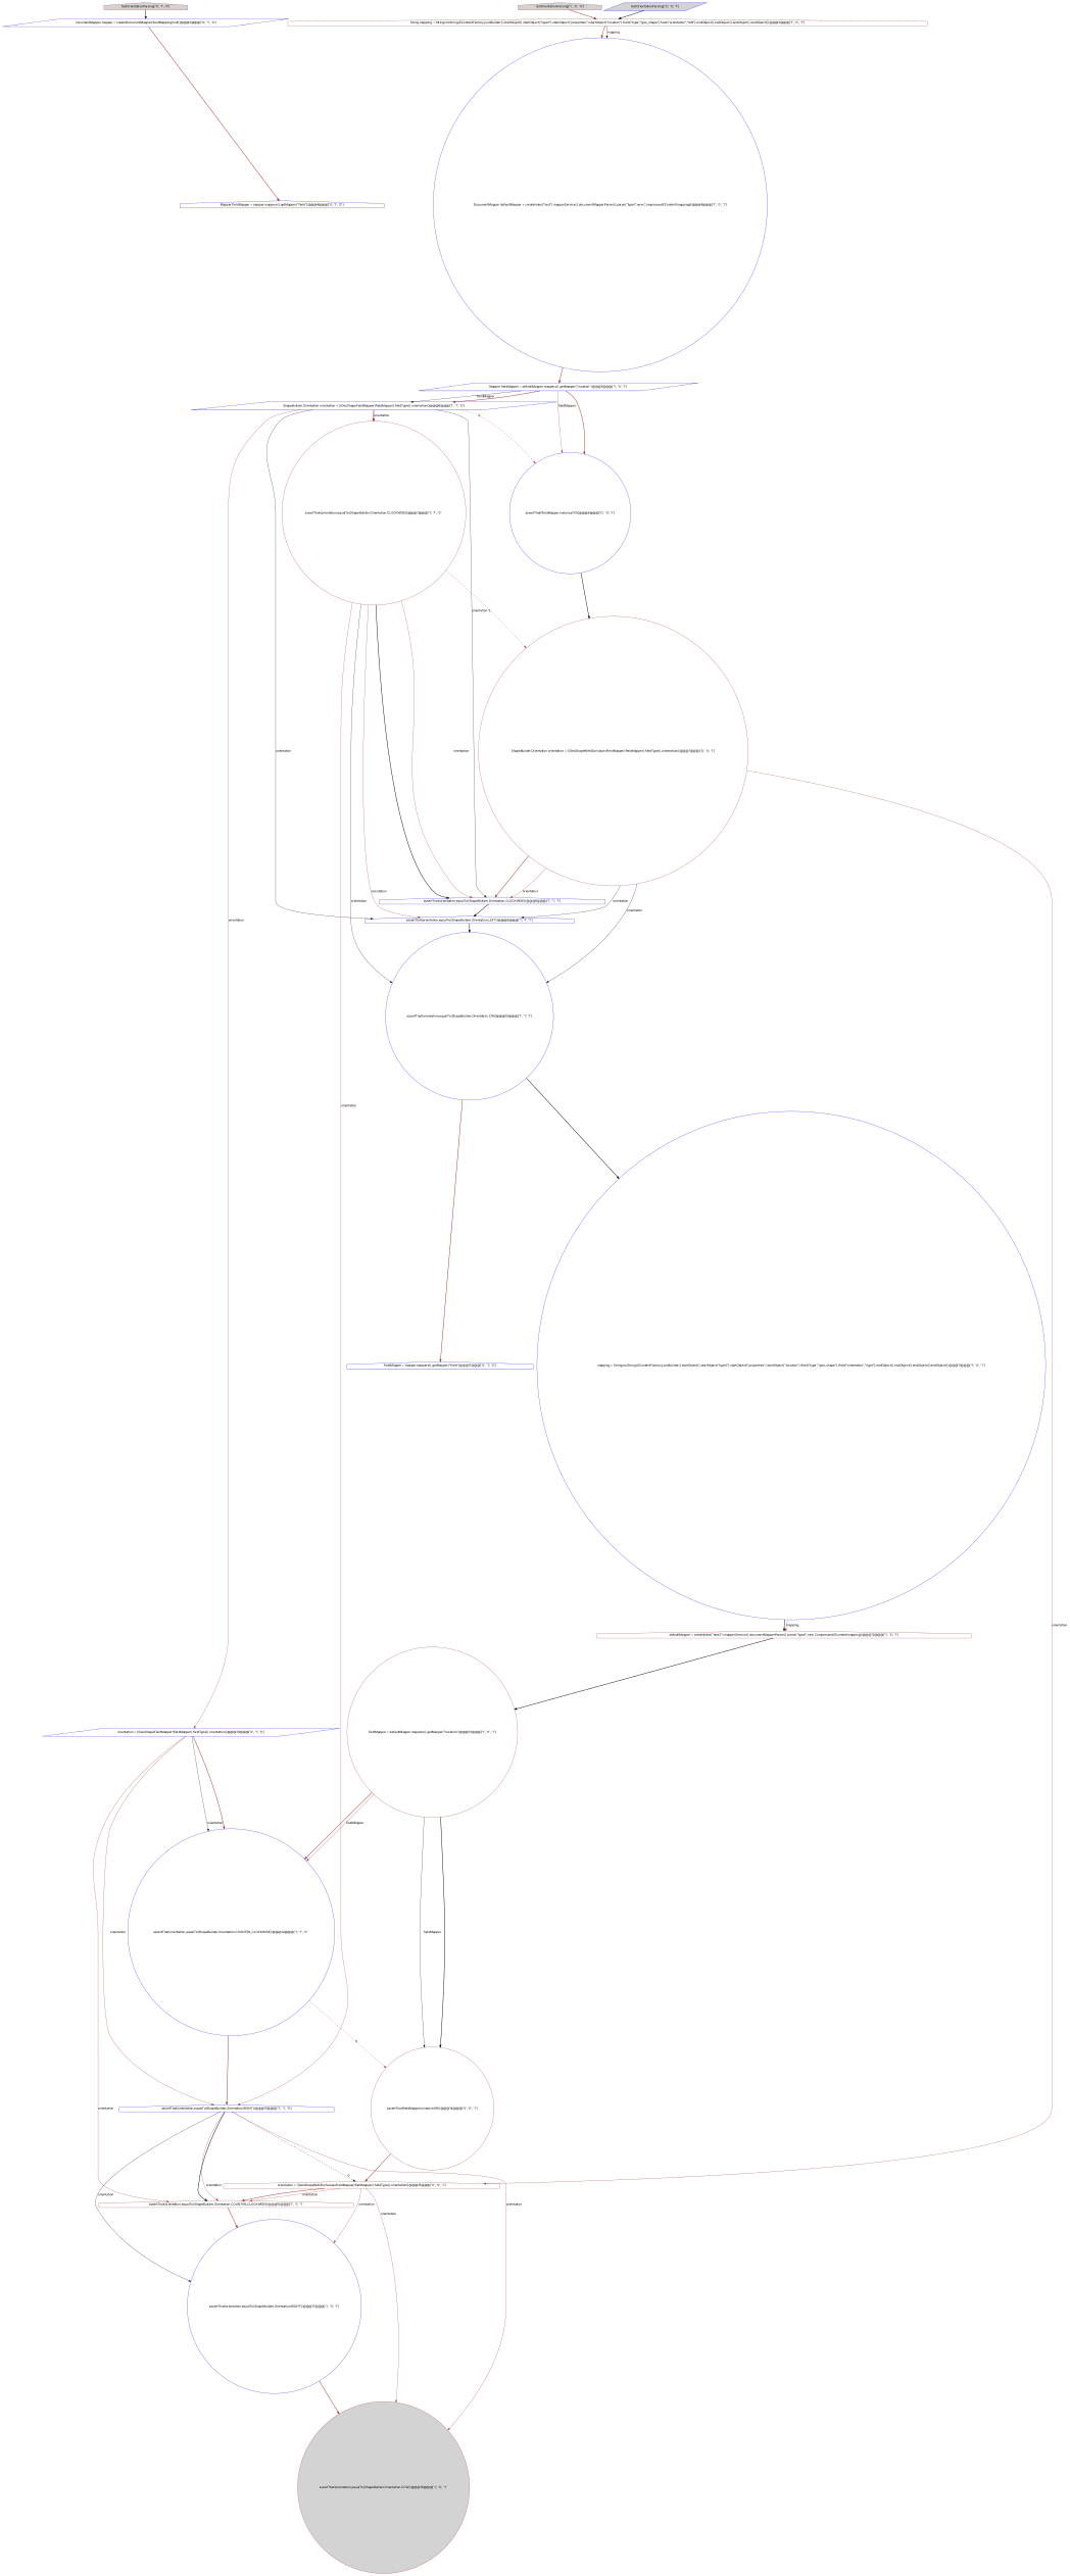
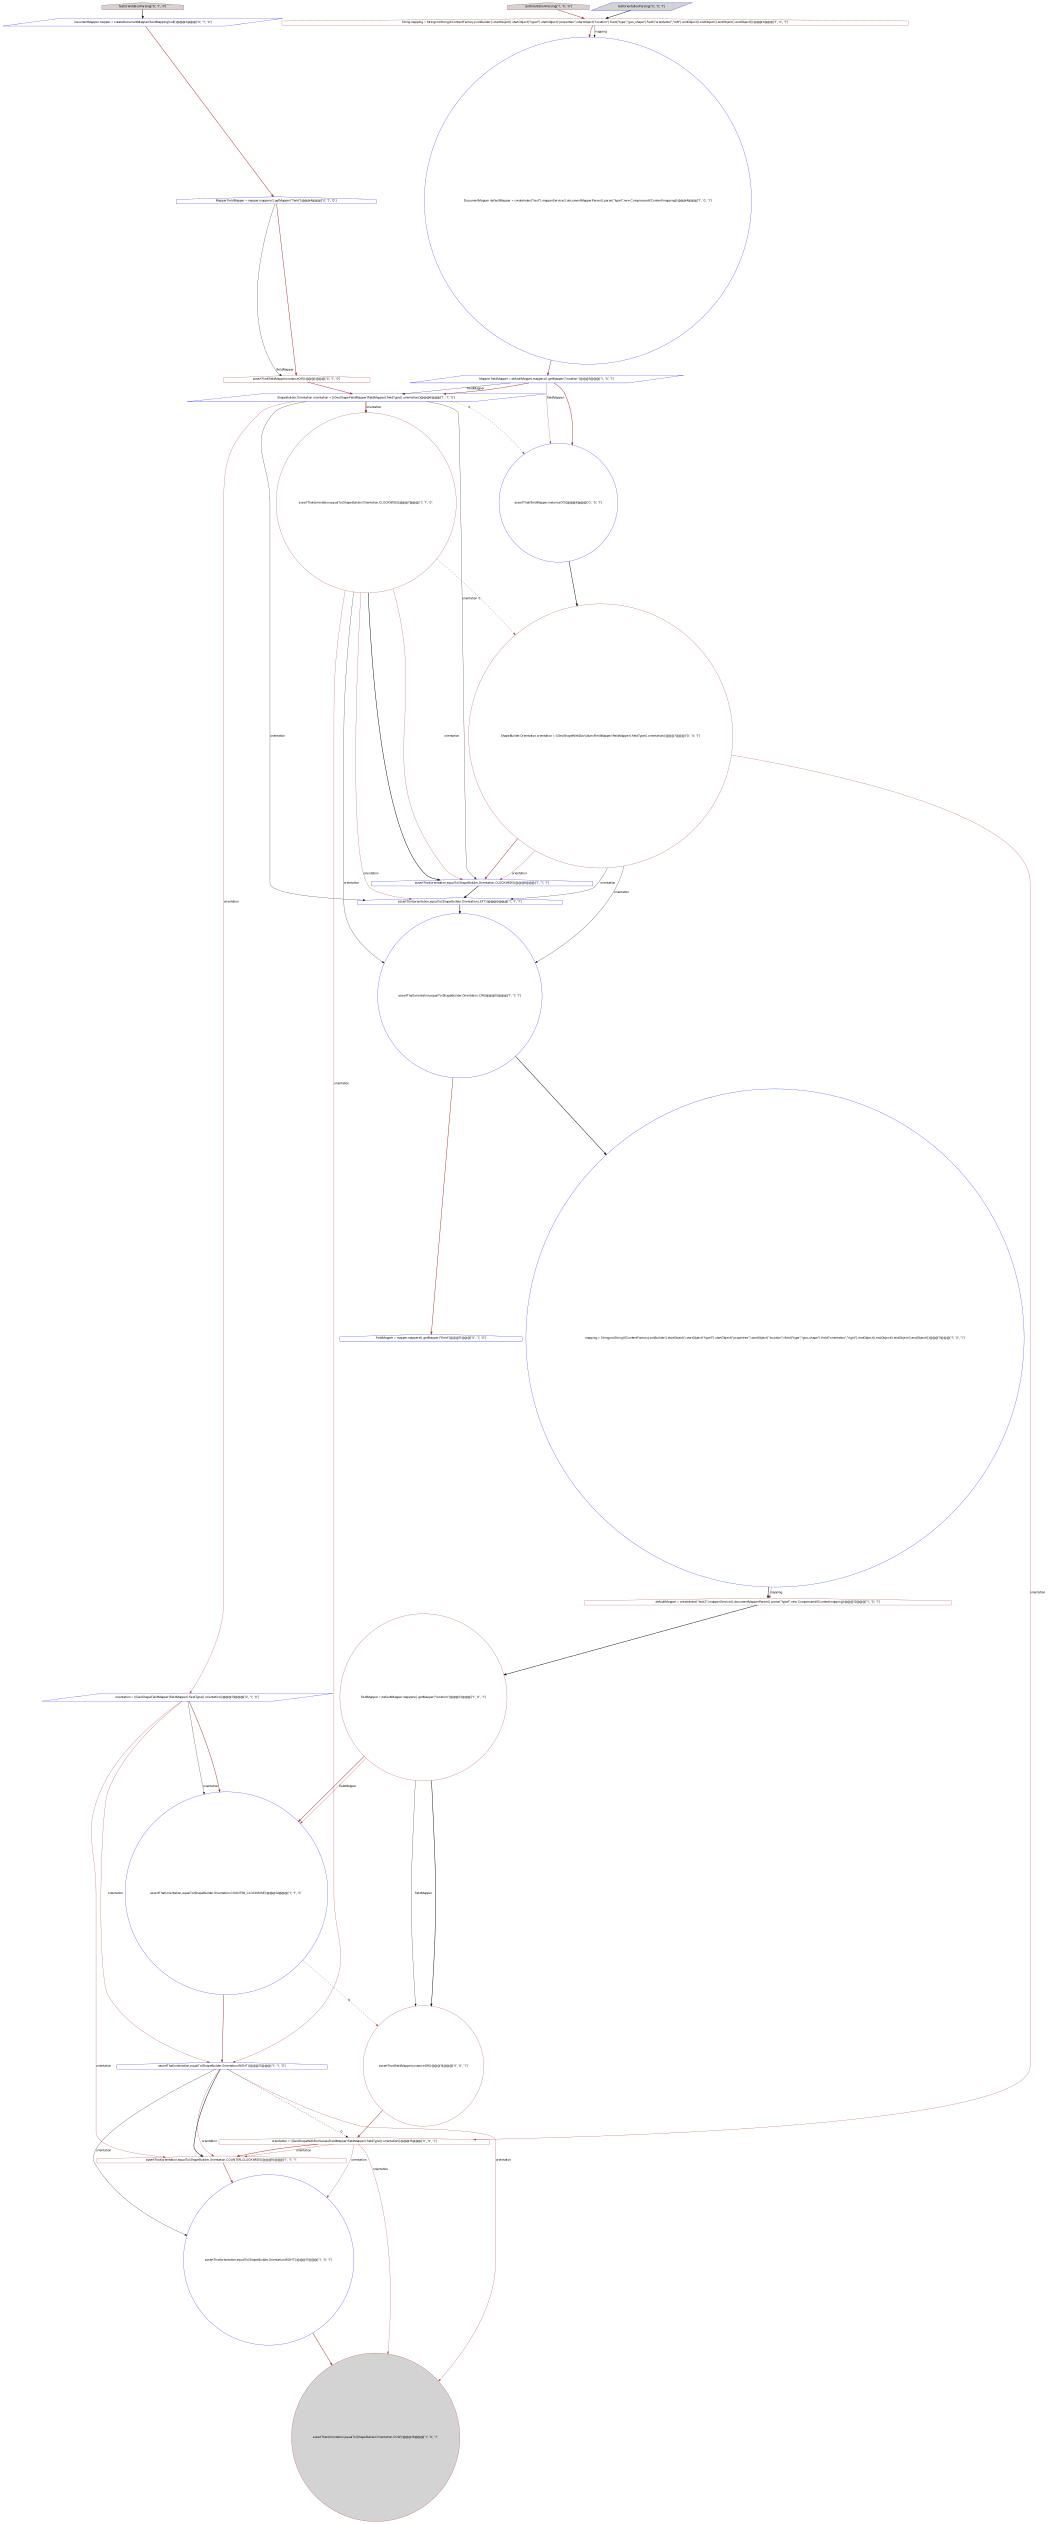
  digraph {
    fontname=Inter
    node [color=blue fillcolor=white fontname=Inter shape=house style=filled]
    edge [color=brown fontname=Inter style=bold]
    n1 [color=brown fillcolor=lightgray label="testOrientationParsing['0', '1', '0']"]
    n2 [label="DocumentMapper mapper = createDocumentMapper(fieldMapping(null))@@@3@@@['0', '1', '0']" shape=parallelogram]
    n3 [label="Mapper fieldMapper = mapper.mappers().getMapper(\"field\")@@@4@@@['0', '1', '0']"]
+   n4 [color=brown label="assertThat(fieldMapper,instanceOf())@@@5@@@['0', '1', '0']"]
    n5 [label="ShapeBuilder.Orientation orientation = ((GeoShapeFieldMapper)fieldMapper).fieldType().orientation()@@@6@@@['1', '1', '0']" shape=parallelogram]
    n6 [label="orientation = ((GeoShapeFieldMapper)fieldMapper).fieldType().orientation()@@@13@@@['0', '1', '0']" shape=parallelogram]
    n7 [label="assertThat(orientation,equalTo(ShapeBuilder.Orientation.RIGHT))@@@15@@@['1', '1', '0']"]
    n8 [color=brown label="assertThat(orientation,equalTo(ShapeBuilder.Orientation.COUNTER_CLOCKWISE))@@@16@@@['1', '1', '1']"]
    n9 [label="assertThat(orientation,equalTo(ShapeBuilder.Orientation.COUNTER_CLOCKWISE))@@@14@@@['1', '1', '0']" shape=circle]
    n10 [label="Mapper fieldMapper = defaultMapper.mappers().getMapper(\"location\")@@@5@@@['1', '0', '1']" shape=parallelogram]
    n11 [label="assertThat(fieldMapper,instanceOf())@@@6@@@['0', '0', '1']" shape=circle]
    n12 [color=brown label="assertThat(orientation,equalTo(ShapeBuilder.Orientation.CLOCKWISE))@@@7@@@['1', '1', '0']" shape=circle]
    n13 [label="assertThat(orientation,equalTo(ShapeBuilder.Orientation.CLOCKWISE))@@@8@@@['1', '1', '1']"]
    n14 [label="assertThat(orientation,equalTo(ShapeBuilder.Orientation.LEFT))@@@9@@@['1', '1', '1']"]
    n15 [color=brown label="ShapeBuilder.Orientation orientation = ((GeoShapeWithDocValuesFieldMapper)fieldMapper).fieldType().orientation()@@@7@@@['0', '0', '1']" shape=circle]
    n16 [label="mapping = Strings.toString(XContentFactory.jsonBuilder().startObject().startObject(\"type1\").startObject(\"properties\").startObject(\"location\").field(\"type\",\"geo_shape\").field(\"orientation\",\"right\").endObject().endObject().endObject().endObject())@@@11@@@['1', '0', '1']" shape=circle]
    n17 [color=brown label="defaultMapper = createIndex(\"test2\").mapperService().documentMapperParser().parse(\"type1\",new CompressedXContent(mapping))@@@12@@@['1', '0', '1']"]
    n18 [color=brown label="fieldMapper = defaultMapper.mappers().getMapper(\"location\")@@@13@@@['1', '0', '1']" shape=circle]
    n19 [label="fieldMapper = mapper.mappers().getMapper(\"field\")@@@11@@@['0', '1', '0']"]
    n20 [label="assertThat(orientation,equalTo(ShapeBuilder.Orientation.CW))@@@10@@@['1', '1', '1']" shape=circle]
    n21 [color=brown label="orientation = ((GeoShapeWithDocValuesFieldMapper)fieldMapper).fieldType().orientation()@@@15@@@['0', '0', '1']"]
    n22 [color=brown fillcolor=lightgray label="assertThat(orientation,equalTo(ShapeBuilder.Orientation.CCW))@@@18@@@['1', '0', '1']" shape=circle]
    n23 [label="assertThat(orientation,equalTo(ShapeBuilder.Orientation.RIGHT))@@@17@@@['1', '0', '1']" shape=circle]
    n24 [label="DocumentMapper defaultMapper = createIndex(\"test\").mapperService().documentMapperParser().parse(\"type1\",new CompressedXContent(mapping))@@@4@@@['1', '0', '1']" shape=circle]
    n25 [color=brown label="String mapping = Strings.toString(XContentFactory.jsonBuilder().startObject().startObject(\"type1\").startObject(\"properties\").startObject(\"location\").field(\"type\",\"geo_shape\").field(\"orientation\",\"left\").endObject().endObject().endObject().endObject())@@@3@@@['1', '0', '1']"]
    n26 [color=brown label="assertThat(fieldMapper,instanceOf())@@@14@@@['0', '0', '1']" shape=circle]
    n27 [fillcolor=lightgray label="testOrientationParsing['0', '0', '1']" shape=parallelogram]
    n28 [color=brown fillcolor=lightgray label="testOrientationParsing['1', '0', '0']"]
    n1 -> n2 [color=black]
    n2 -> n3
+   n3 -> n4 [color=black label=fieldMapper style=solid]
+   n3 -> n4
+   n4 -> n5
    n5 -> n6 [label=orientation style=solid]
    n5 -> n11 [label=0 style=dashed]
    n5 -> n12
    n5 -> n12 [label=orientation style=solid]
    n5 -> n13 [color=black label=orientation style=solid]
    n5 -> n14 [color=black label=orientation style=solid]
    n6 -> n7 [label=orientation style=solid]
    n6 -> n8 [label=orientation style=solid]
    n6 -> n9 [color=black label=orientation style=solid]
    n6 -> n9
    n7 -> n8 [color=black]
    n7 -> n8 [label=orientation style=solid]
    n7 -> n21 [color=black label=0 style=dashed]
    n7 -> n22 [label=orientation style=solid]
    n7 -> n23 [color=black label=orientation style=solid]
    n8 -> n23
    n9 -> n7
    n9 -> n26 [label=0 style=dashed]
    n10 -> n5 [color=black label=fieldMapper style=solid]
    n10 -> n5
    n10 -> n11
    n10 -> n11 [label=fieldMapper style=solid]
    n11 -> n15 [color=black]
    n12 -> n7 [label=orientation style=solid]
    n12 -> n13 [color=black]
    n12 -> n13 [label=orientation style=solid]
    n12 -> n14 [label=orientation style=solid]
    n12 -> n15 [label=0 style=dashed]
    n12 -> n20 [color=black label=orientation style=solid]
    n13 -> n14 [color=black]
    n14 -> n20 [color=black]
    n15 -> n13 [label=orientation style=solid]
    n15 -> n13
    n15 -> n14 [color=black label=orientation style=solid]
    n15 -> n20 [color=black label=orientation style=solid]
    n15 -> n21 [label=orientation style=solid]
    n16 -> n17 [label=mapping style=solid]
    n16 -> n17 [color=black]
    n17 -> n18 [color=black]
    n18 -> n9
    n18 -> n9 [label=fieldMapper style=solid]
    n18 -> n26 [color=black label=fieldMapper style=solid]
    n18 -> n26 [color=black]
    n20 -> n16 [color=black]
    n20 -> n19
    n21 -> n8
    n21 -> n8 [label=orientation style=solid]
    n21 -> n22 [label=orientation style=solid]
    n21 -> n23 [label=orientation style=solid]
    n23 -> n22
    n24 -> n10
    n25 -> n24
    n25 -> n24 [color=black label=mapping style=solid]
    n26 -> n21
    n27 -> n25 [color=black]
    n28 -> n25
  }
